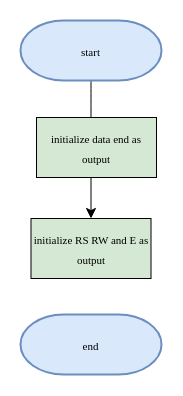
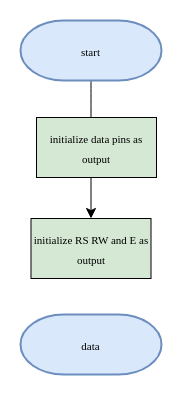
  <mxCell id="0" />
  <mxCell id="1" parent="0" />
  <mxCell id="2" value="" style="edgeStyle=none;curved=1;rounded=0;orthogonalLoop=1;jettySize=auto;html=1;fontSize=12;startSize=8;endSize=8;" edge="1" parent="1" source="3" target="5"><mxGeometry relative="1" as="geometry" /></mxCell>
  <mxCell id="3" value="&lt;font face=&quot;calibri&quot; style=&quot;font-size: 11px;&quot;&gt;start&lt;/font&gt;" style="strokeWidth=2;html=1;shape=mxgraph.flowchart.terminator;whiteSpace=wrap;fontSize=16;fillColor=#dae8fc;strokeColor=#6c8ebf;" vertex="1" parent="1"><mxGeometry x="20" y="20" width="141" height="60" as="geometry" /></mxCell>
- <mxCell id="4" value="&lt;font face=&quot;calibri&quot; style=&quot;font-size: 11px;&quot;&gt;initialize data end as output&lt;/font&gt;" style="rounded=0;whiteSpace=wrap;html=1;fontSize=16;fillColor=#d5e8d4;" vertex="1" parent="1"><mxGeometry x="36" y="117" width="120" height="60" as="geometry" /></mxCell>
+ <mxCell id="4" value="&lt;font face=&quot;calibri&quot; style=&quot;font-size: 11px;&quot;&gt;initialize data pins as output&lt;/font&gt;" style="rounded=0;whiteSpace=wrap;html=1;fontSize=16;fillColor=#d5e8d4;" vertex="1" parent="1"><mxGeometry x="36" y="117" width="120" height="60" as="geometry" /></mxCell>
  <mxCell id="5" value="&lt;font face=&quot;calibri&quot; style=&quot;font-size: 11px;&quot;&gt;initialize RS RW and E as output&lt;/font&gt;" style="rounded=0;whiteSpace=wrap;html=1;fontSize=16;fillColor=#d5e8d4;" vertex="1" parent="1"><mxGeometry x="30.5" y="218" width="120" height="60" as="geometry" /></mxCell>
- <mxCell id="6" value="&lt;font face=&quot;calibri&quot; style=&quot;font-size: 11px;&quot;&gt;end&lt;/font&gt;" style="strokeWidth=2;html=1;shape=mxgraph.flowchart.terminator;whiteSpace=wrap;fontSize=16;fillColor=#dae8fc;strokeColor=#6c8ebf;" vertex="1" parent="1"><mxGeometry x="20" y="314" width="141" height="60" as="geometry" /></mxCell>
+ <mxCell id="6" value="&lt;font face=&quot;calibri&quot; style=&quot;font-size: 11px;&quot;&gt;data&lt;/font&gt;" style="strokeWidth=2;html=1;shape=mxgraph.flowchart.terminator;whiteSpace=wrap;fontSize=16;fillColor=#dae8fc;strokeColor=#6c8ebf;" vertex="1" parent="1"><mxGeometry x="20" y="314" width="141" height="60" as="geometry" /></mxCell>
